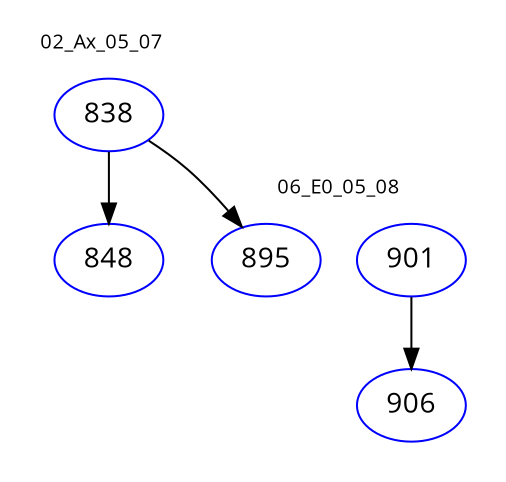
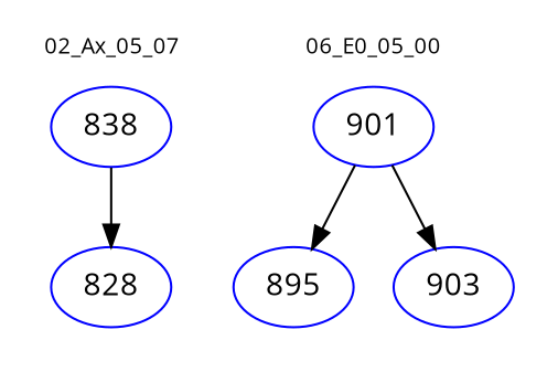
  digraph {
    fontname="Open Sans"
    node [color=blue fontname="Open Sans"]
    edge [color=black fontname="Open Sans"]
    n1 [label=838]
-   n2 [label=848]
+   n2 [label=828]
    n3 [label=901]
    n4 [label=895]
-   n5 [label=906]
+   n5 [label=903]
    subgraph cluster_1 {
      color=white
      fontsize=10
      label="02_Ax_05_07"
      n1
      n2
    }
    subgraph cluster_2 {
      color=white
      fontsize=10
-     label="06_E0_05_08"
+     label="06_E0_05_00"
      n3
      n4
      n5
    }
    n1 -> n2
-   n1 -> n4
+   n3 -> n4
    n3 -> n5
  }
